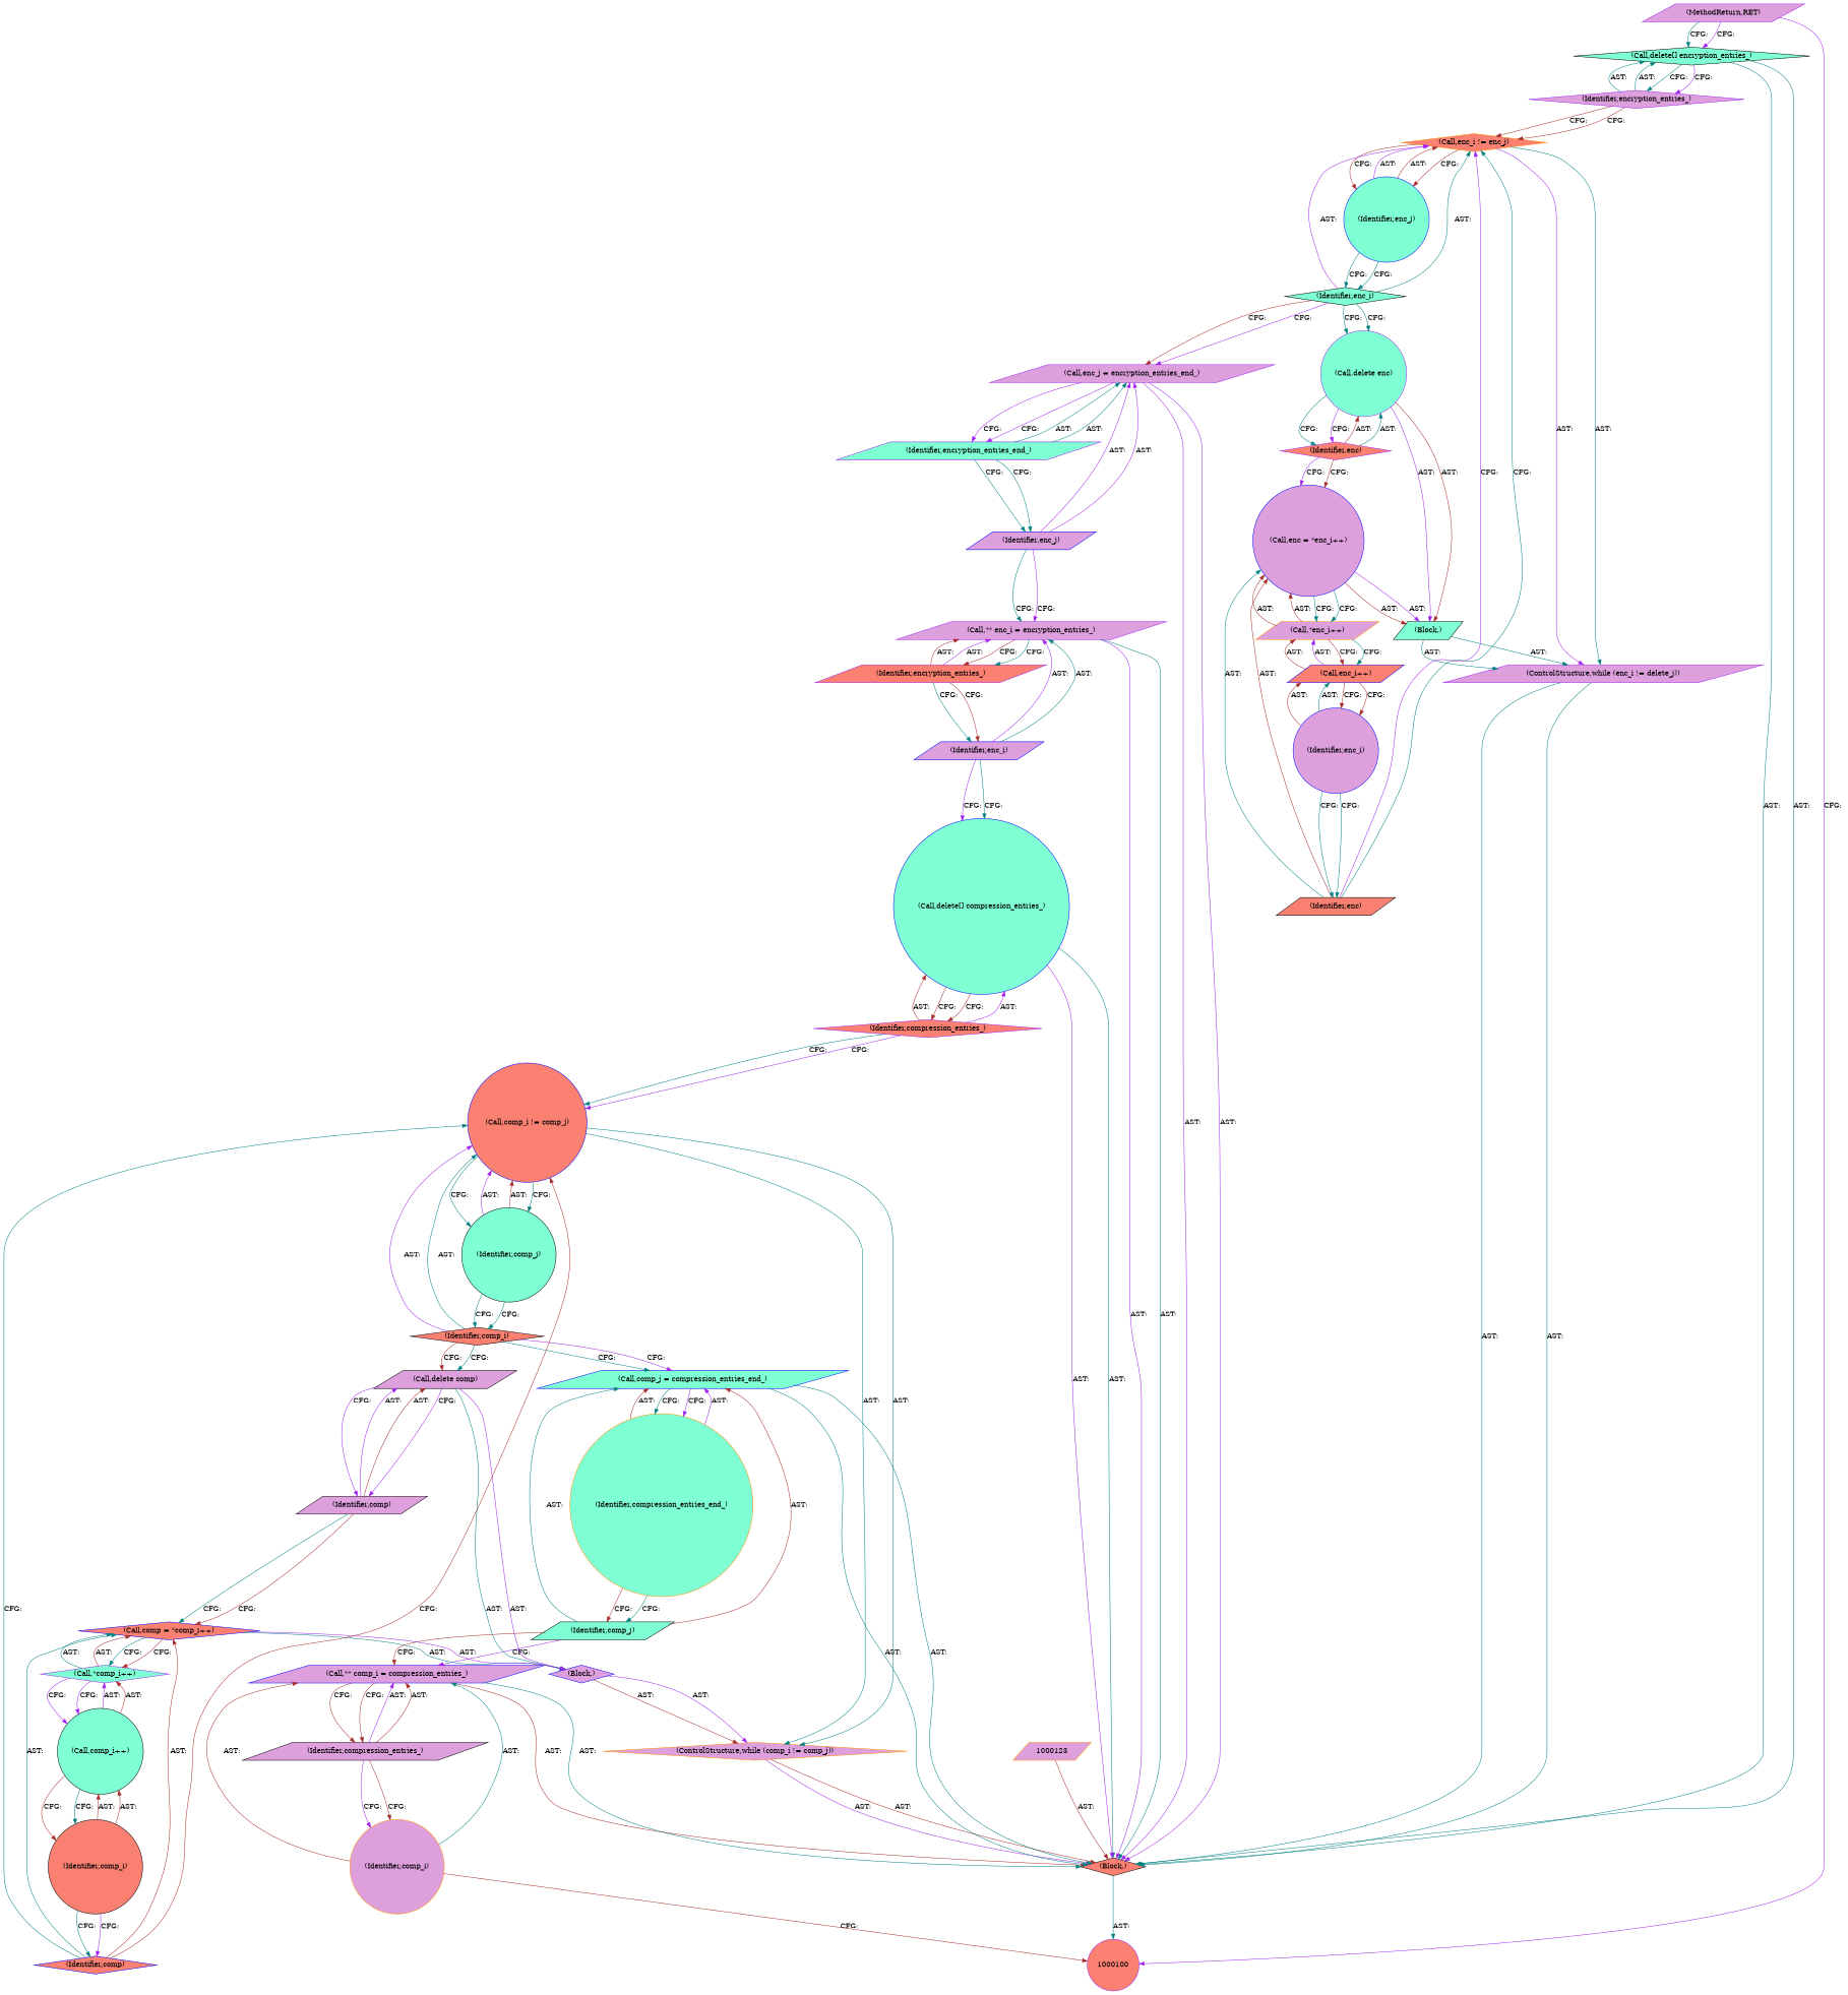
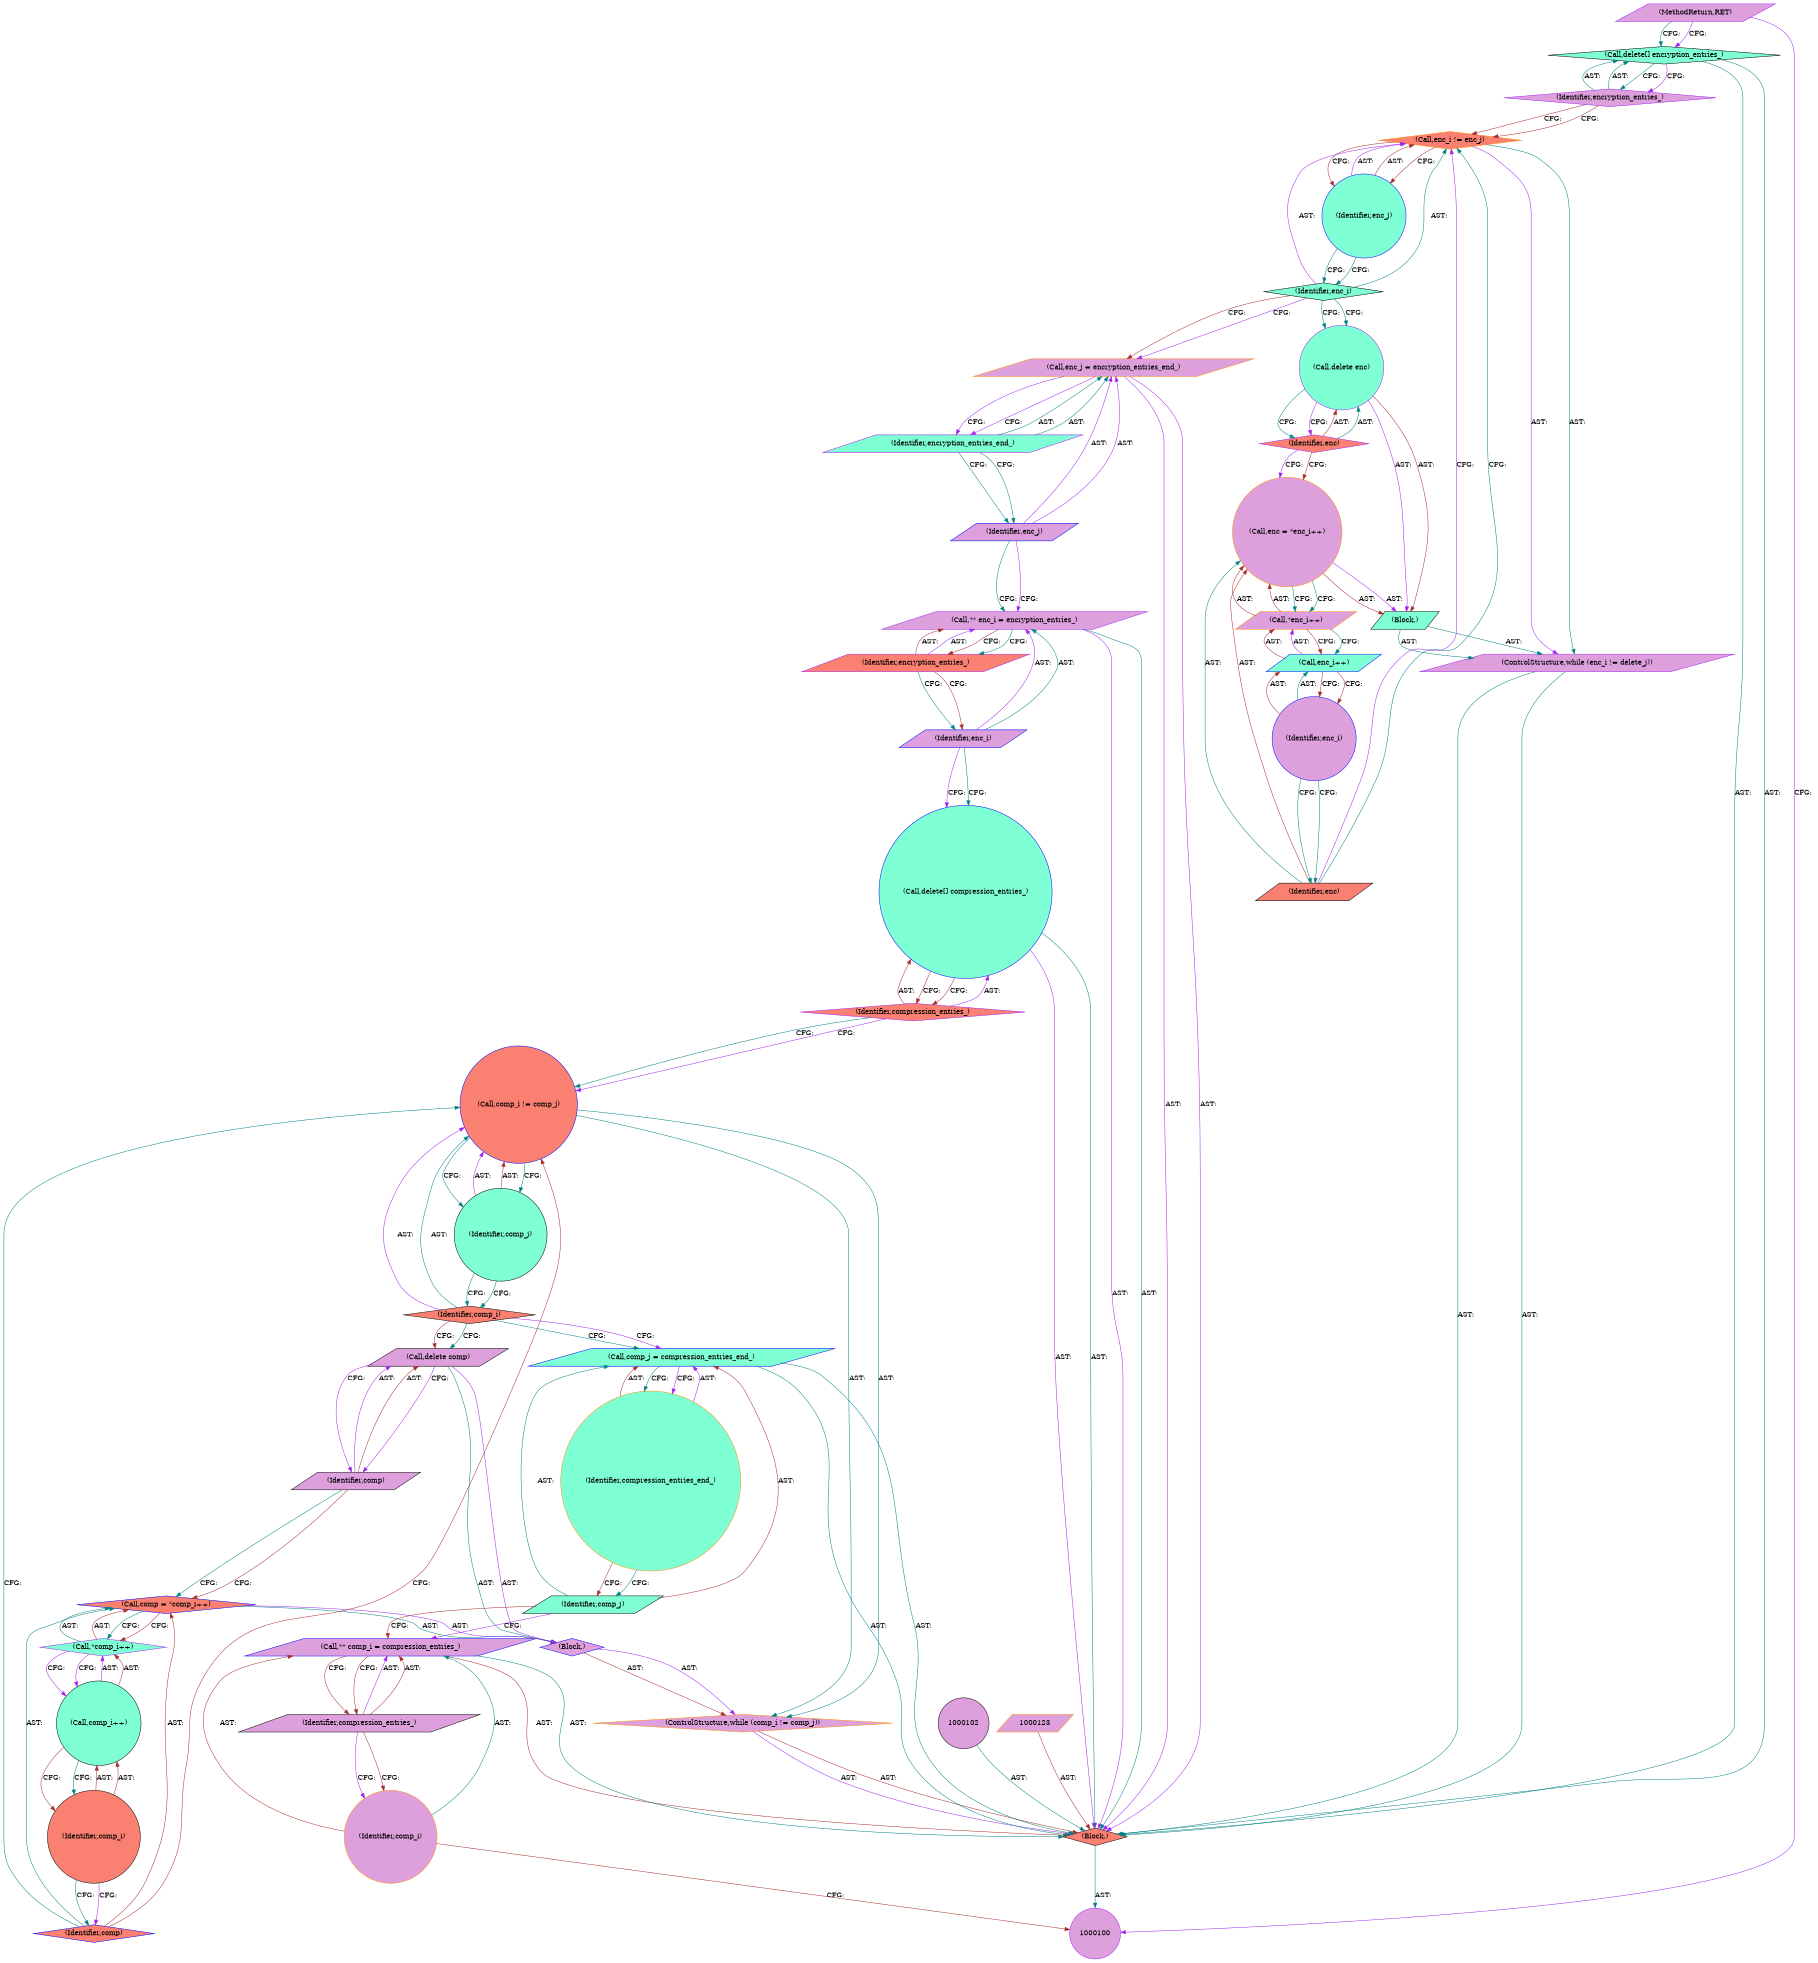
  digraph {
    node [color=black fillcolor=plum shape=parallelogram style=filled]
    edge [color=teal]
    n1 [color=purple label="(MethodReturn,RET)"]
    n2 [fillcolor=aquamarine label="(Call,delete[] encryption_entries_)" shape=diamond]
-   1000100 [color=purple fillcolor=salmon shape=circle]
+   1000100 [color=purple shape=circle]
    n4 [fillcolor=salmon label="(Block,)" shape=diamond]
    n5 [color=purple label="(Identifier,encryption_entries_)" shape=diamond]
    n6 [color=purple fillcolor=salmon label="(Identifier,compression_entries_)" shape=diamond]
    n7 [color=blue fillcolor=aquamarine label="(Call,delete[] compression_entries_)" shape=circle]
    n8 [color=blue fillcolor=salmon label="(Call,comp_i != comp_j)" shape=circle]
    n9 [color=darkorange label="(ControlStructure,while (comp_i != comp_j))" shape=diamond]
    n10 [fillcolor=aquamarine label="(Identifier,comp_j)" shape=circle]
    n11 [color=purple label="(Call,** enc_i = encryption_entries_)"]
    n12 [color=purple fillcolor=salmon label="(Identifier,encryption_entries_)"]
    n13 [color=blue label="(Identifier,enc_i)"]
-   n14 [color=purple label="(Call,enc_j = encryption_entries_end_)"]
+   n14 [color=darkorange label="(Call,enc_j = encryption_entries_end_)"]
    n15 [color=purple fillcolor=aquamarine label="(Identifier,encryption_entries_end_)"]
    n16 [color=blue label="(Identifier,enc_j)"]
    n17 [color=purple label="(ControlStructure,while (enc_i != delete_j))"]
    n18 [color=blue fillcolor=aquamarine label="(Identifier,enc_j)" shape=circle]
    n19 [color=darkorange fillcolor=salmon label="(Call,enc_i != enc_j)" shape=diamond]
    n20 [fillcolor=aquamarine label="(Identifier,enc_i)" shape=diamond]
    n21 [color=purple fillcolor=aquamarine label="(Call,delete enc)" shape=circle]
    n22 [fillcolor=aquamarine label="(Block,)"]
    n23 [color=purple fillcolor=salmon label="(Identifier,enc)" shape=diamond]
-   n24 [color=blue label="(Call,enc = *enc_i++)" shape=circle]
+   n24 [color=darkorange label="(Call,enc = *enc_i++)" shape=circle]
    n25 [color=darkorange label="(Call,*enc_i++)"]
-   n26 [color=blue fillcolor=salmon label="(Call,enc_i++)"]
+   n26 [color=blue fillcolor=aquamarine label="(Call,enc_i++)"]
    n27 [fillcolor=salmon label="(Identifier,enc)"]
    n28 [color=blue label="(Identifier,enc_i)" shape=circle]
    n29 [color=blue label="(Call,** comp_i = compression_entries_)"]
    n30 [label="(Identifier,compression_entries_)"]
    n31 [color=darkorange label="(Identifier,comp_i)" shape=circle]
    n32 [color=blue fillcolor=aquamarine label="(Call,comp_j = compression_entries_end_)"]
    n33 [color=darkorange fillcolor=aquamarine label="(Identifier,compression_entries_end_)" shape=circle]
    n34 [fillcolor=aquamarine label="(Identifier,comp_j)"]
    n35 [fillcolor=salmon label="(Identifier,comp_i)" shape=diamond]
    n36 [label="(Call,delete comp)"]
    n37 [color=blue label="(Block,)" shape=diamond]
    n38 [label="(Identifier,comp)"]
    n39 [color=blue fillcolor=salmon label="(Call,comp = *comp_i++)" shape=diamond]
    n40 [color=purple fillcolor=aquamarine label="(Call,*comp_i++)" shape=diamond]
    n41 [fillcolor=aquamarine label="(Call,comp_i++)" shape=circle]
    n42 [color=blue fillcolor=salmon label="(Identifier,comp)" shape=diamond]
    n43 [fillcolor=salmon label="(Identifier,comp_i)" shape=circle]
+   1000102 [shape=circle]
    1000123 [color=darkorange]
    n1 -> n2 [color=purple label="CFG: "]
    n1 -> n2 [label="CFG: "]
    n1 -> 1000100 [color=purple label="CFG: "]
    n2 -> n4 [label="AST: "]
    n2 -> n4 [label="AST: "]
    n2 -> n5 [label="CFG: "]
    n2 -> n5 [color=purple label="CFG: "]
    n4 -> 1000100 [label="AST: "]
    n5 -> n2 [label="AST: "]
    n5 -> n2 [label="AST: "]
    n5 -> n19 [color=brown label="CFG: "]
    n5 -> n19 [color=brown label="CFG: "]
    n6 -> n7 [color=purple label="AST: "]
    n6 -> n7 [color=brown label="AST: "]
    n6 -> n8 [color=purple label="CFG: "]
    n6 -> n8 [label="CFG: "]
    n7 -> n4 [label="AST: "]
    n7 -> n4 [color=purple label="AST: "]
    n7 -> n6 [color=brown label="CFG: "]
    n7 -> n6 [color=brown label="CFG: "]
    n8 -> n9 [label="AST: "]
    n8 -> n9 [label="AST: "]
    n8 -> n10 [label="CFG: "]
    n8 -> n10 [label="CFG: "]
    n9 -> n4 [color=brown label="AST: "]
    n9 -> n4 [color=purple label="AST: "]
    n10 -> n8 [color=purple label="AST: "]
    n10 -> n8 [color=brown label="AST: "]
    n10 -> n35 [label="CFG: "]
    n10 -> n35 [label="CFG: "]
    n11 -> n4 [color=purple label="AST: "]
    n11 -> n4 [label="AST: "]
    n11 -> n12 [color=brown label="CFG: "]
    n11 -> n12 [label="CFG: "]
    n12 -> n11 [color=brown label="AST: "]
    n12 -> n11 [color=purple label="AST: "]
    n12 -> n13 [label="CFG: "]
    n12 -> n13 [color=brown label="CFG: "]
    n13 -> n7 [color=purple label="CFG: "]
    n13 -> n7 [label="CFG: "]
    n13 -> n11 [color=purple label="AST: "]
    n13 -> n11 [label="AST: "]
    n14 -> n4 [color=purple label="AST: "]
    n14 -> n4 [color=purple label="AST: "]
    n14 -> n15 [color=purple label="CFG: "]
    n14 -> n15 [color=purple label="CFG: "]
    n15 -> n14 [label="AST: "]
    n15 -> n14 [label="AST: "]
    n15 -> n16 [label="CFG: "]
    n15 -> n16 [label="CFG: "]
    n16 -> n11 [label="CFG: "]
    n16 -> n11 [color=purple label="CFG: "]
    n16 -> n14 [color=purple label="AST: "]
    n16 -> n14 [color=purple label="AST: "]
    n17 -> n4 [label="AST: "]
    n17 -> n4 [label="AST: "]
    n18 -> n19 [color=purple label="AST: "]
    n18 -> n19 [color=brown label="AST: "]
    n18 -> n20 [label="CFG: "]
    n18 -> n20 [label="CFG: "]
    n19 -> n17 [label="AST: "]
    n19 -> n17 [color=purple label="AST: "]
    n19 -> n18 [color=brown label="CFG: "]
    n19 -> n18 [color=brown label="CFG: "]
    n20 -> n14 [color=brown label="CFG: "]
    n20 -> n14 [color=purple label="CFG: "]
    n20 -> n19 [color=purple label="AST: "]
    n20 -> n19 [label="AST: "]
    n20 -> n21 [label="CFG: "]
    n20 -> n21 [label="CFG: "]
    n21 -> n22 [color=purple label="AST: "]
    n21 -> n22 [color=brown label="AST: "]
    n21 -> n23 [label="CFG: "]
    n21 -> n23 [color=purple label="CFG: "]
    n22 -> n17 [label="AST: "]
    n22 -> n17 [label="AST: "]
    n23 -> n21 [color=brown label="AST: "]
    n23 -> n21 [label="AST: "]
    n23 -> n24 [color=purple label="CFG: "]
    n23 -> n24 [color=brown label="CFG: "]
    n24 -> n22 [color=brown label="AST: "]
    n24 -> n22 [color=purple label="AST: "]
    n24 -> n25 [label="CFG: "]
    n24 -> n25 [label="CFG: "]
    n25 -> n24 [color=brown label="AST: "]
    n25 -> n24 [color=brown label="AST: "]
    n25 -> n26 [color=brown label="CFG: "]
    n25 -> n26 [label="CFG: "]
    n26 -> n25 [color=brown label="AST: "]
    n26 -> n25 [color=purple label="AST: "]
    n26 -> n28 [color=brown label="CFG: "]
    n26 -> n28 [color=brown label="CFG: "]
    n27 -> n19 [color=purple label="CFG: "]
    n27 -> n19 [label="CFG: "]
    n27 -> n24 [label="AST: "]
    n27 -> n24 [color=brown label="AST: "]
    n28 -> n26 [color=brown label="AST: "]
    n28 -> n26 [label="AST: "]
    n28 -> n27 [label="CFG: "]
    n28 -> n27 [label="CFG: "]
    n29 -> n4 [color=brown label="AST: "]
    n29 -> n4 [label="AST: "]
    n29 -> n30 [color=brown label="CFG: "]
    n29 -> n30 [color=brown label="CFG: "]
    n30 -> n29 [color=purple label="AST: "]
    n30 -> n29 [color=brown label="AST: "]
    n30 -> n31 [color=brown label="CFG: "]
    n30 -> n31 [color=purple label="CFG: "]
    n31 -> 1000100 [color=brown label="CFG: "]
    n31 -> n29 [color=brown label="AST: "]
    n31 -> n29 [label="AST: "]
    n32 -> n4 [label="AST: "]
    n32 -> n4 [label="AST: "]
    n32 -> n33 [label="CFG: "]
    n32 -> n33 [color=purple label="CFG: "]
    n33 -> n32 [color=purple label="AST: "]
    n33 -> n32 [color=brown label="AST: "]
    n33 -> n34 [color=brown label="CFG: "]
    n33 -> n34 [label="CFG: "]
    n34 -> n29 [color=purple label="CFG: "]
    n34 -> n29 [color=brown label="CFG: "]
    n34 -> n32 [color=brown label="AST: "]
    n34 -> n32 [label="AST: "]
    n35 -> n8 [color=purple label="AST: "]
    n35 -> n8 [label="AST: "]
    n35 -> n32 [label="CFG: "]
    n35 -> n32 [color=purple label="CFG: "]
    n35 -> n36 [label="CFG: "]
    n35 -> n36 [color=brown label="CFG: "]
    n36 -> n37 [label="AST: "]
    n36 -> n37 [color=purple label="AST: "]
    n36 -> n38 [color=purple label="CFG: "]
    n36 -> n38 [color=purple label="CFG: "]
    n37 -> n9 [color=purple label="AST: "]
    n37 -> n9 [color=brown label="AST: "]
    n38 -> n36 [color=purple label="AST: "]
    n38 -> n36 [color=brown label="AST: "]
    n38 -> n39 [color=brown label="CFG: "]
    n38 -> n39 [label="CFG: "]
    n39 -> n37 [label="AST: "]
    n39 -> n37 [color=purple label="AST: "]
    n39 -> n40 [label="CFG: "]
    n39 -> n40 [color=brown label="CFG: "]
    n40 -> n39 [label="AST: "]
    n40 -> n39 [color=brown label="AST: "]
    n40 -> n41 [color=purple label="CFG: "]
    n40 -> n41 [color=purple label="CFG: "]
    n41 -> n40 [color=purple label="AST: "]
    n41 -> n40 [color=brown label="AST: "]
    n41 -> n43 [color=brown label="CFG: "]
    n41 -> n43 [label="CFG: "]
    n42 -> n8 [label="CFG: "]
    n42 -> n8 [color=brown label="CFG: "]
    n42 -> n39 [color=brown label="AST: "]
    n42 -> n39 [label="AST: "]
    n43 -> n41 [color=brown label="AST: "]
    n43 -> n41 [color=brown label="AST: "]
    n43 -> n42 [color=purple label="CFG: "]
    n43 -> n42 [label="CFG: "]
+   1000102 -> n4 [label="AST: "]
    1000123 -> n4 [color=brown label="AST: "]
  }
